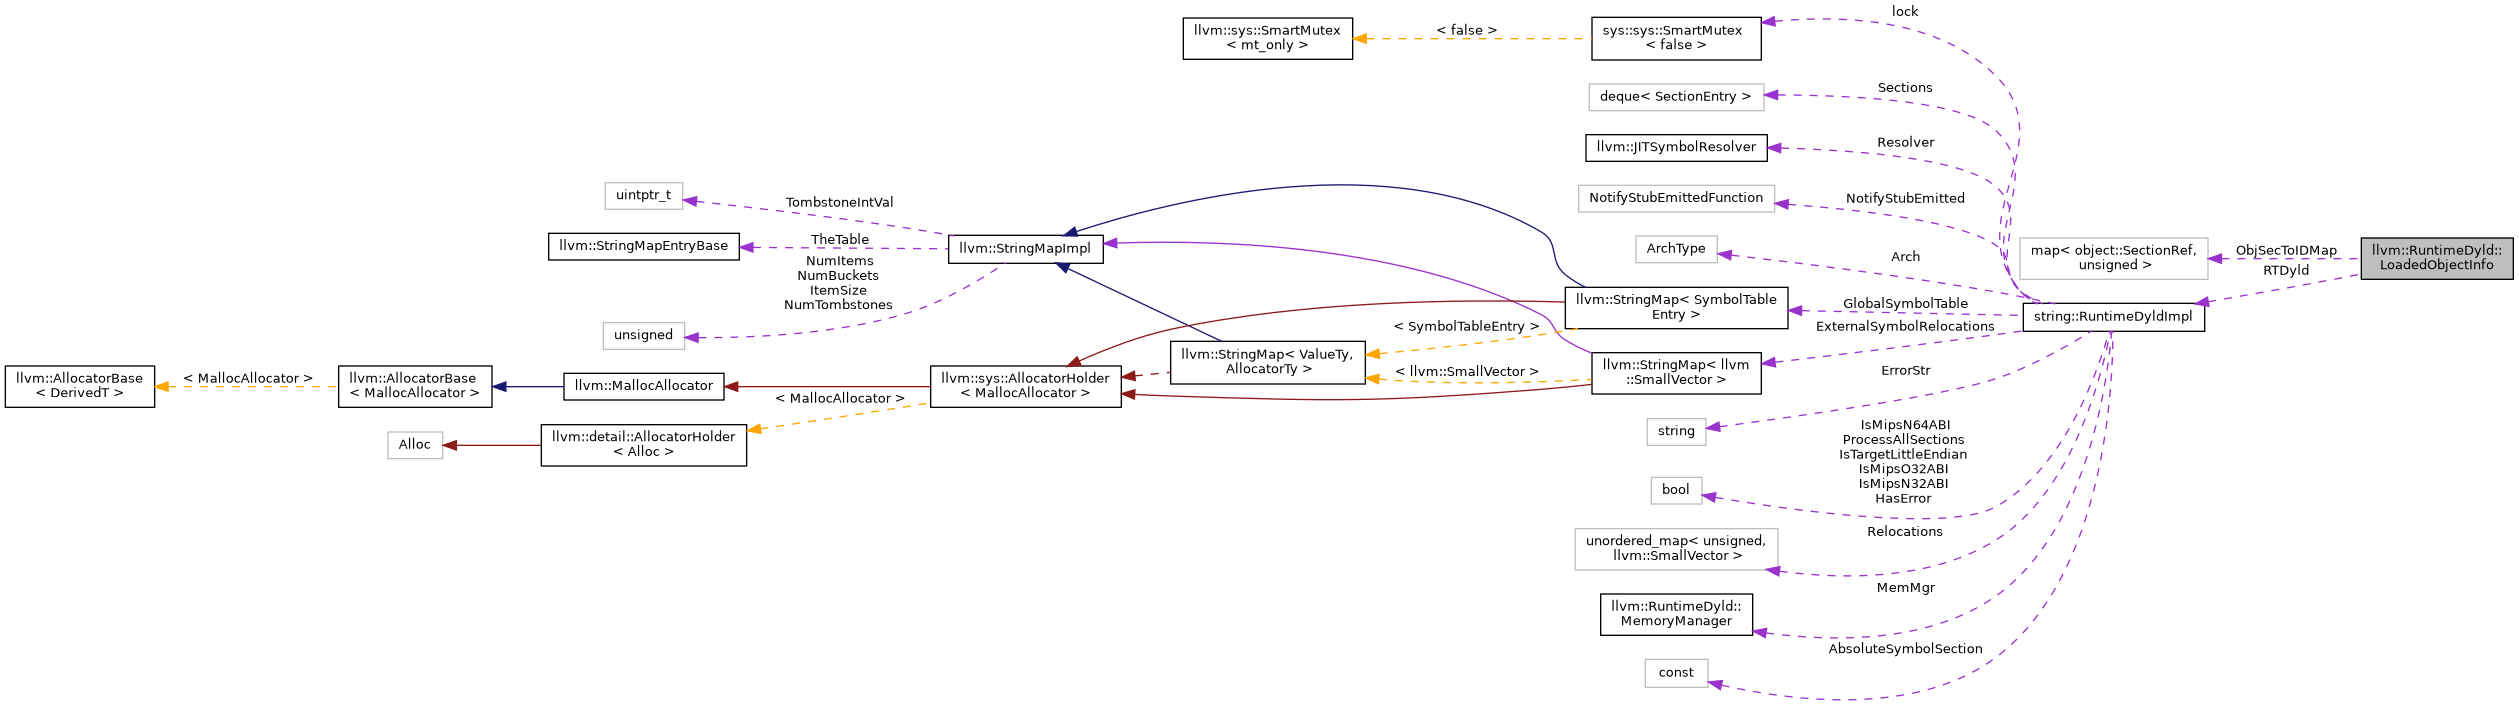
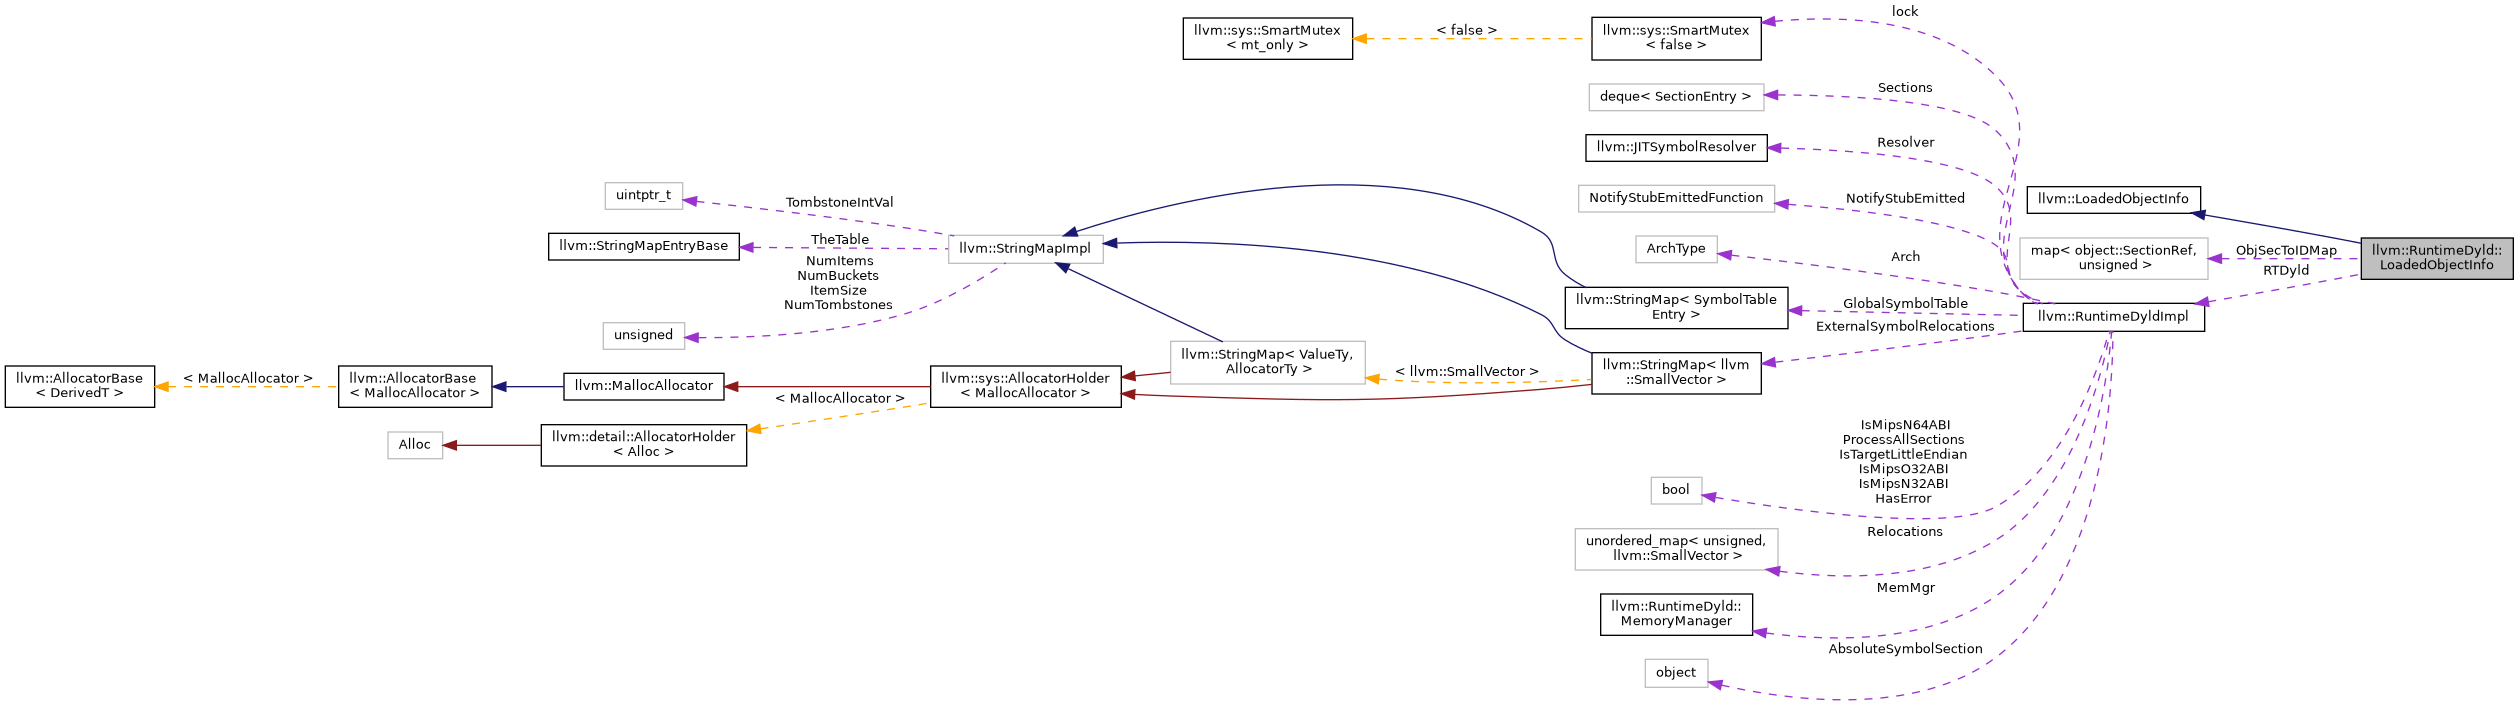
  digraph {
    rankdir=LR
    node [color=black fontname=Helvetica fontsize=10 shape=record]
    edge [color=darkorchid3 dir=back fontname=Helvetica fontsize=10 labelfontname=Helvetica labelfontsize=10 style=dashed]
    n1 [fillcolor=grey75 fontcolor=black height=0.2 label="llvm::RuntimeDyld::\lLoadedObjectInfo" style=filled width=0.4]
+   n2 [height=0.2 label="llvm::LoadedObjectInfo" width=0.4]
    n3 [color=grey75 height=0.2 label="map\< object::SectionRef,\l unsigned \>" width=0.4]
-   n4 [height=0.2 label="string::RuntimeDyldImpl" width=0.4]
-   n5 [height=0.2 label="sys::sys::SmartMutex\l\< false \>" width=0.4]
+   n4 [height=0.2 label="llvm::RuntimeDyldImpl" width=0.4]
+   n5 [height=0.2 label="llvm::sys::SmartMutex\l\< false \>" width=0.4]
    n6 [height=0.2 label="llvm::sys::SmartMutex\l\< mt_only \>" width=0.4]
    n7 [color=grey75 height=0.2 label="deque\< SectionEntry \>" width=0.4]
    n8 [height=0.2 label="llvm::JITSymbolResolver" width=0.4]
    n9 [color=grey75 height=0.2 label=NotifyStubEmittedFunction width=0.4]
    n10 [color=grey75 height=0.2 label=ArchType width=0.4]
    n11 [height=0.2 label="llvm::StringMap\< llvm\l::SmallVector \>" width=0.4]
-   n12 [height=0.2 label="llvm::StringMapImpl" width=0.4]
-   n13 [height=0.2 label="llvm::StringMap\< ValueTy,\l AllocatorTy \>" width=0.4]
+   n12 [color=grey75 height=0.2 label="llvm::StringMapImpl" width=0.4]
+   n13 [color=grey75 height=0.2 label="llvm::StringMap\< ValueTy,\l AllocatorTy \>" width=0.4]
    n14 [height=0.2 label="llvm::StringMap\< SymbolTable\lEntry \>" width=0.4]
    n15 [height=0.2 label="llvm::StringMapEntryBase" width=0.4]
    n16 [color=grey75 height=0.2 label=unsigned width=0.4]
    n17 [color=grey75 height=0.2 label=uintptr_t width=0.4]
    n18 [height=0.2 label="llvm::sys::AllocatorHolder\l\< MallocAllocator \>" width=0.4]
    n19 [height=0.2 label="llvm::MallocAllocator" width=0.4]
    n20 [height=0.2 label="llvm::AllocatorBase\l\< MallocAllocator \>" width=0.4]
    n21 [height=0.2 label="llvm::AllocatorBase\l\< DerivedT \>" width=0.4]
    n22 [height=0.2 label="llvm::detail::AllocatorHolder\l\< Alloc \>" width=0.4]
    n23 [color=grey75 height=0.2 label=Alloc width=0.4]
-   n24 [color=grey75 height=0.2 label=string width=0.4]
    n25 [color=grey75 height=0.2 label=bool width=0.4]
    n26 [color=grey75 height=0.2 label="unordered_map\< unsigned,\l llvm::SmallVector \>" width=0.4]
    n27 [height=0.2 label="llvm::RuntimeDyld::\lMemoryManager" width=0.4]
-   n28 [color=grey75 height=0.2 label=const width=0.4]
+   n28 [color=grey75 height=0.2 label=object width=0.4]
+   n2 -> n1 [color=midnightblue style=solid]
    n3 -> n1 [label=" ObjSecToIDMap"]
    n4 -> n1 [label=" RTDyld"]
    n5 -> n4 [label=" lock"]
    n6 -> n5 [color=orange label=" \< false \>"]
    n7 -> n4 [label=" Sections"]
    n8 -> n4 [label=" Resolver"]
    n9 -> n4 [label=" NotifyStubEmitted"]
    n10 -> n4 [label=" Arch"]
    n11 -> n4 [label=" ExternalSymbolRelocations"]
-   n12 -> n11 [style=solid]
+   n12 -> n11 [color=midnightblue style=solid]
    n12 -> n13 [color=midnightblue style=solid]
    n12 -> n14 [color=midnightblue style=solid]
    n13 -> n11 [color=orange label=" \< llvm::SmallVector \>"]
-   n13 -> n14 [color=orange label=" \< SymbolTableEntry \>"]
    n14 -> n4 [label=" GlobalSymbolTable"]
    n15 -> n12 [label=" TheTable"]
    n16 -> n12 [label=" NumItems\nNumBuckets\nItemSize\nNumTombstones"]
    n17 -> n12 [label=" TombstoneIntVal"]
    n18 -> n11 [color=firebrick4 style=solid]
-   n18 -> n13 [color=firebrick4]
-   n18 -> n14 [color=firebrick4 style=solid]
+   n18 -> n13 [color=firebrick4 style=solid]
    n19 -> n18 [color=firebrick4 style=solid]
    n20 -> n19 [color=midnightblue style=solid]
    n21 -> n20 [color=orange label=" \< MallocAllocator \>"]
    n22 -> n18 [color=orange label=" \< MallocAllocator \>"]
    n23 -> n22 [color=firebrick4 style=solid]
-   n24 -> n4 [label=" ErrorStr"]
    n25 -> n4 [label=" IsMipsN64ABI\nProcessAllSections\nIsTargetLittleEndian\nIsMipsO32ABI\nIsMipsN32ABI\nHasError"]
    n26 -> n4 [label=" Relocations"]
    n27 -> n4 [label=" MemMgr"]
    n28 -> n4 [label=" AbsoluteSymbolSection"]
  }
